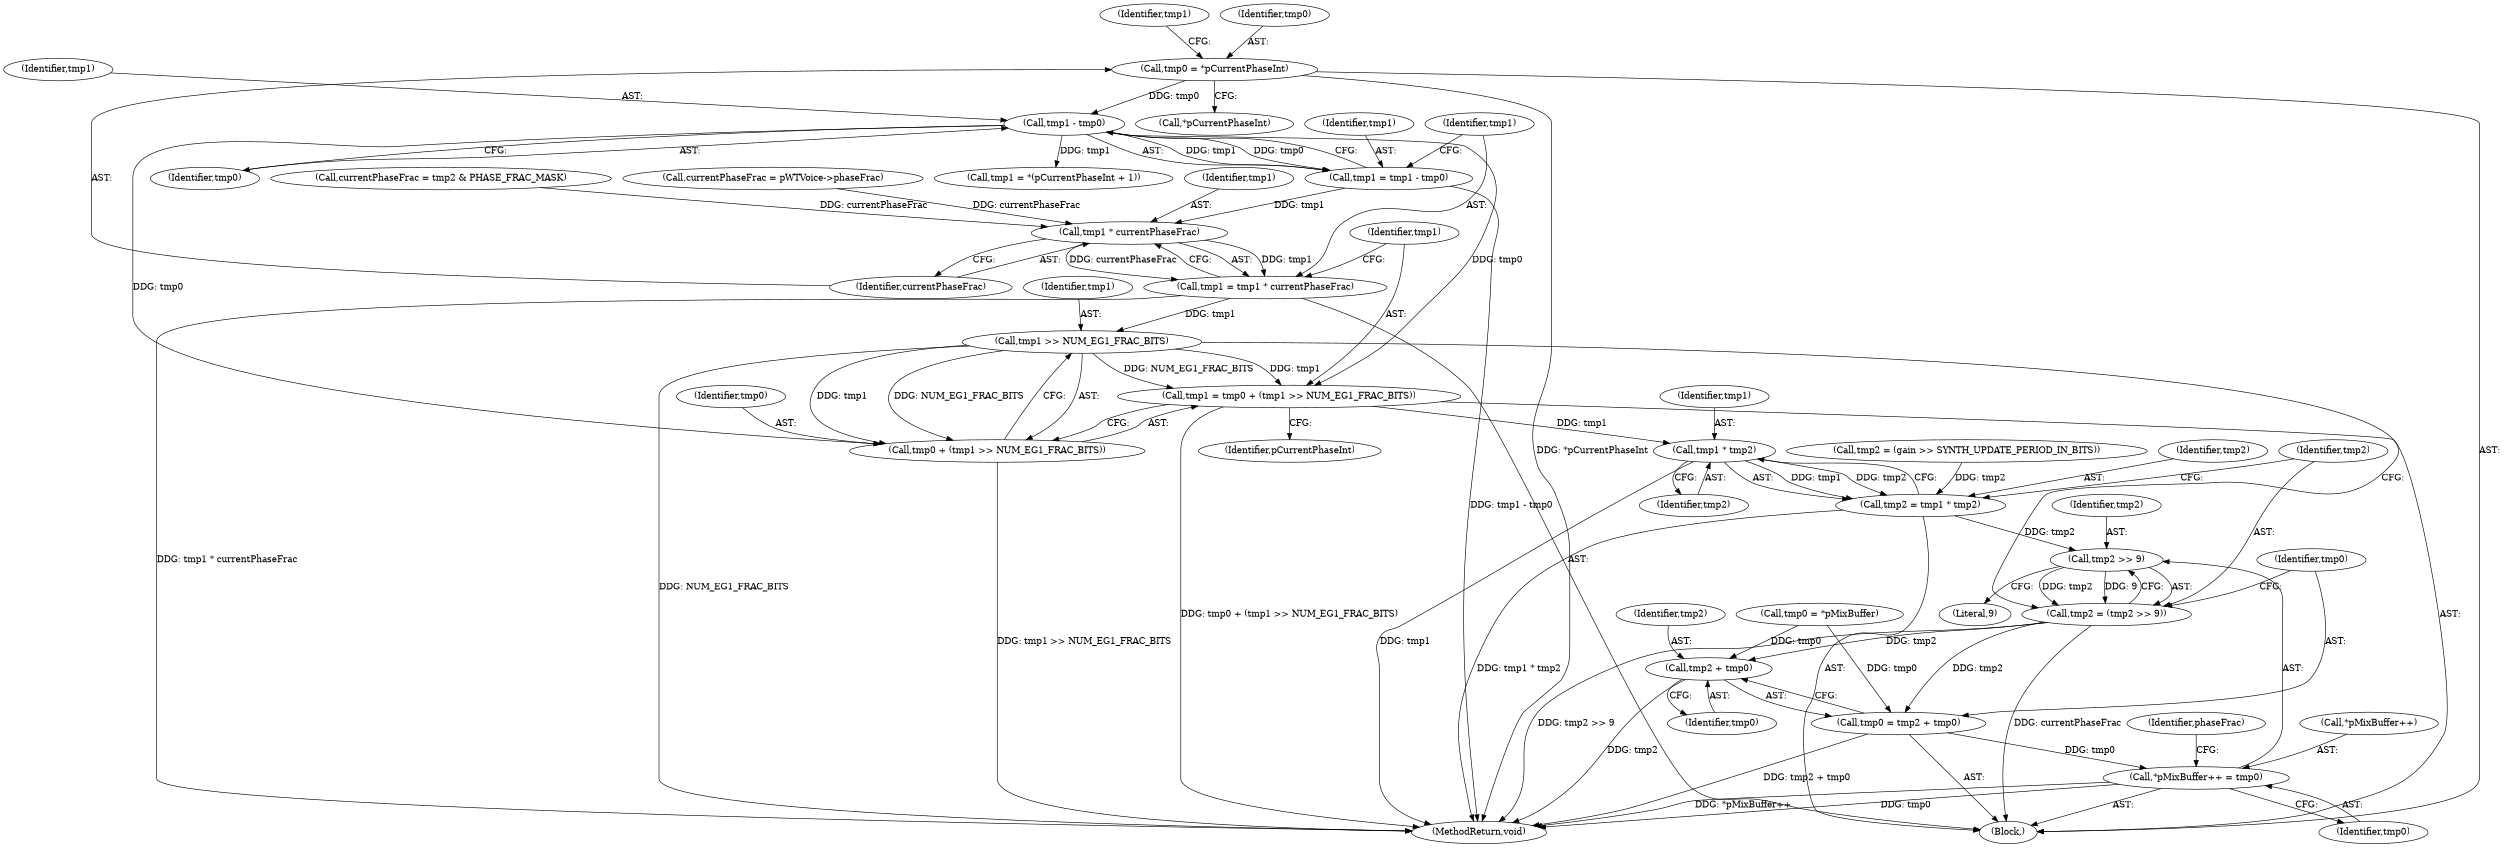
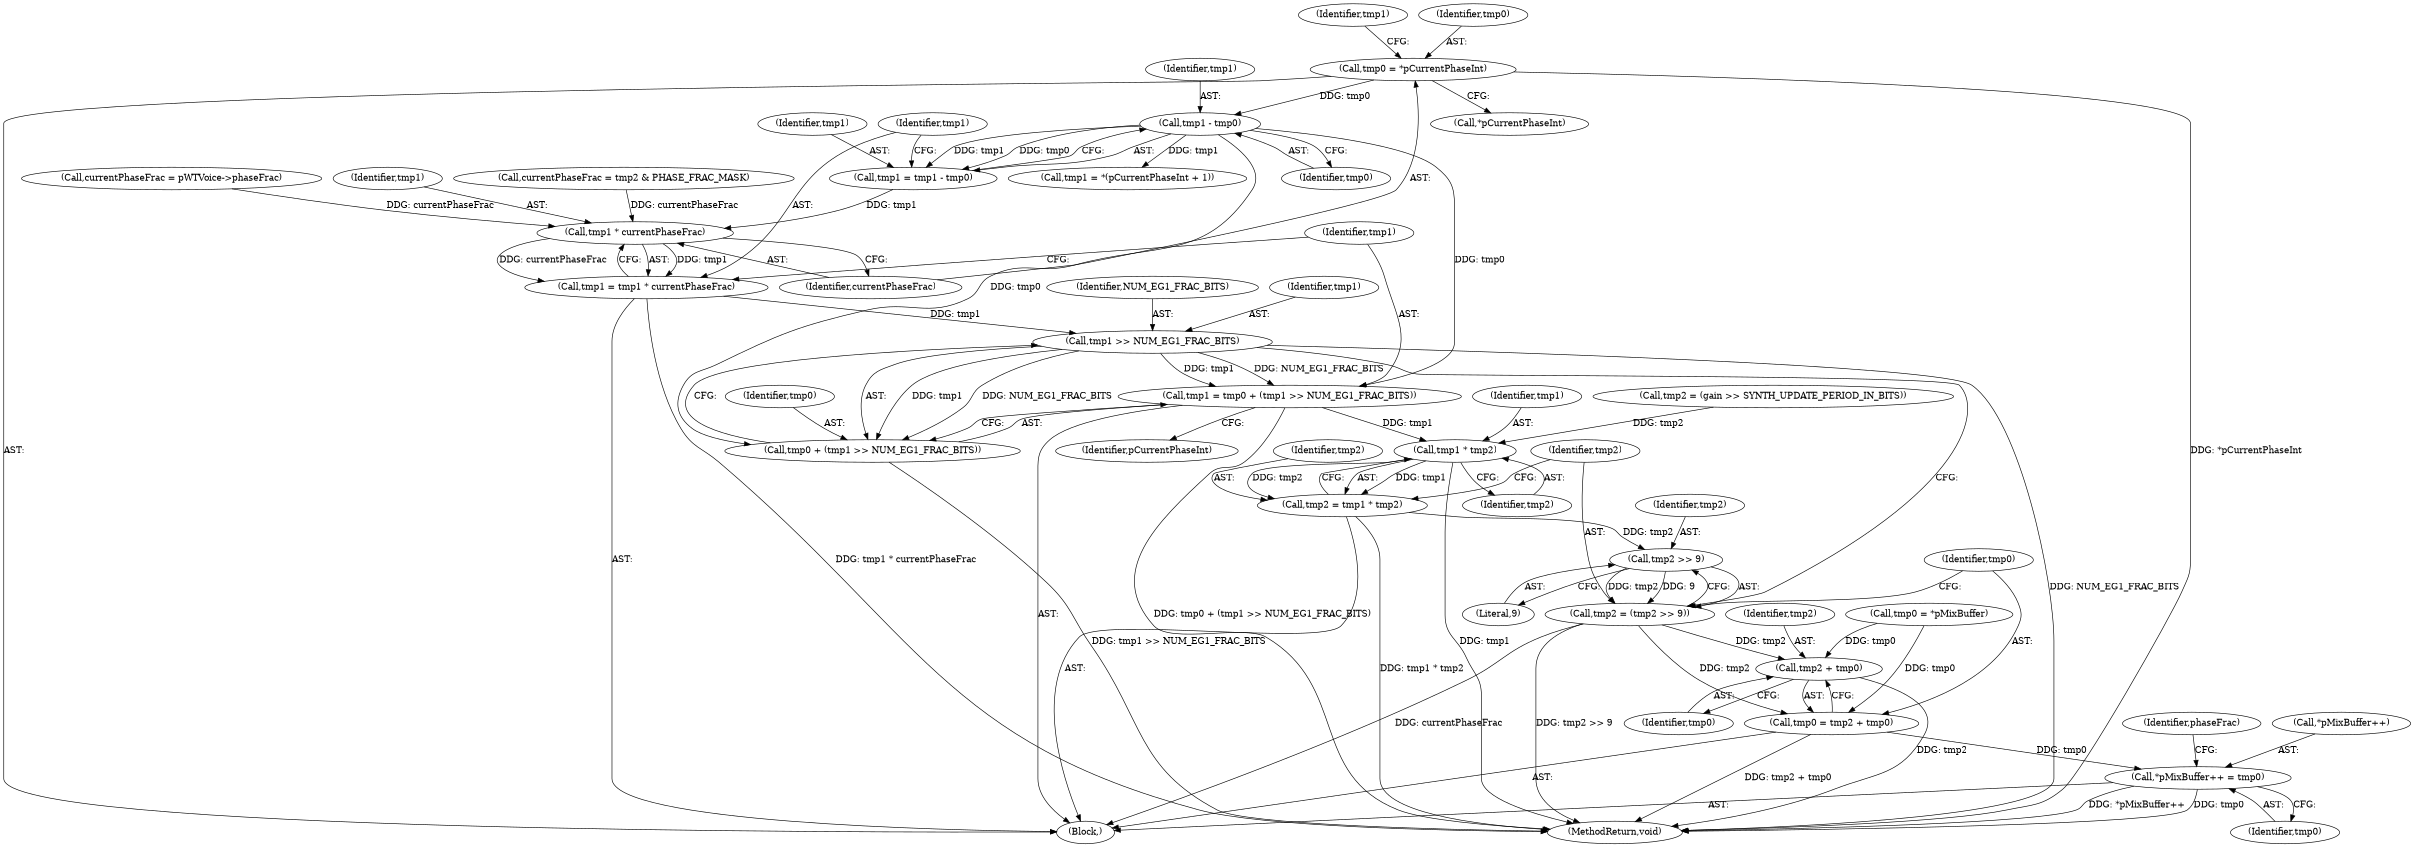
  digraph {
    n1 [label="(Call,tmp0 = *pCurrentPhaseInt)"]
    n2 [label="(Call,tmp1 - tmp0)"]
    n3 [label="(Call,*pCurrentPhaseInt)"]
    n4 [label="(MethodReturn,void)"]
    n5 [label="(Block,)"]
    n6 [label="(Call,tmp1 = tmp1 - tmp0)"]
    n7 [label="(Call,tmp1 = tmp0 + (tmp1 >> NUM_EG1_FRAC_BITS))"]
    n8 [label="(Call,tmp0 + (tmp1 >> NUM_EG1_FRAC_BITS))"]
    n9 [label="(Identifier,tmp0)"]
    n10 [label="(Call,tmp1 = *(pCurrentPhaseInt + 1))"]
    n11 [label="(Call,tmp1 * currentPhaseFrac)"]
    n12 [label="(Call,tmp1 * tmp2)"]
    n13 [label="(Identifier,pCurrentPhaseInt)"]
    n14 [label="(Call,tmp1 >> NUM_EG1_FRAC_BITS)"]
    n15 [label="(Call,tmp1 = tmp1 * currentPhaseFrac)"]
    n16 [label="(Identifier,currentPhaseFrac)"]
    n17 [label="(Call,tmp2 = (tmp2 >> 9))"]
+   n18 [label="(Identifier,NUM_EG1_FRAC_BITS)"]
    n19 [label="(Call,tmp2 = tmp1 * tmp2)"]
    n20 [label="(Identifier,tmp2)"]
    n21 [label="(Call,tmp2 >> 9)"]
    n22 [label="(Literal,9)"]
    n23 [label="(Call,tmp0 = tmp2 + tmp0)"]
    n24 [label="(Call,tmp2 + tmp0)"]
    n25 [label="(Call,*pMixBuffer++ = tmp0)"]
    n26 [label="(Identifier,tmp0)"]
    n27 [label="(Identifier,tmp0)"]
    n28 [label="(Call,currentPhaseFrac = tmp2 & PHASE_FRAC_MASK)"]
    n29 [label="(Identifier,tmp1)"]
    n30 [label="(Identifier,tmp2)"]
    n31 [label="(Identifier,tmp1)"]
    n32 [label="(Identifier,tmp2)"]
    n33 [label="(Identifier,tmp1)"]
    n34 [label="(Call,*pMixBuffer++)"]
    n35 [label="(Identifier,phaseFrac)"]
    n36 [label="(Identifier,tmp0)"]
    n37 [label="(Call,tmp2 = (gain >> SYNTH_UPDATE_PERIOD_IN_BITS))"]
    n38 [label="(Identifier,tmp1)"]
    n39 [label="(Identifier,tmp1)"]
    n40 [label="(Call,currentPhaseFrac = pWTVoice->phaseFrac)"]
    n41 [label="(Identifier,tmp2)"]
    n42 [label="(Identifier,tmp2)"]
    n43 [label="(Identifier,tmp1)"]
    n44 [label="(Identifier,tmp1)"]
    n45 [label="(Identifier,tmp0)"]
    n46 [label="(Call,tmp0 = *pMixBuffer)"]
    n47 [label="(Identifier,tmp1)"]
    n48 [label="(Identifier,tmp0)"]
    n1 -> n2 [label="DDG: tmp0"]
    n1 -> n3 [label="CFG: "]
    n1 -> n4 [label="DDG: *pCurrentPhaseInt"]
    n1 -> n5 [label="AST: "]
    n2 -> n6 [label="AST: "]
    n2 -> n6 [label="DDG: tmp1"]
    n2 -> n6 [label="DDG: tmp0"]
    n2 -> n7 [label="DDG: tmp0"]
    n2 -> n8 [label="DDG: tmp0"]
    n2 -> n9 [label="CFG: "]
    n2 -> n10 [label="DDG: tmp1"]
    n6 -> n2 [label="CFG: "]
-   n6 -> n4 [label="DDG: tmp1 - tmp0"]
    n6 -> n11 [label="DDG: tmp1"]
    n7 -> n4 [label="DDG: tmp0 + (tmp1 >> NUM_EG1_FRAC_BITS)"]
    n7 -> n5 [label="AST: "]
    n7 -> n8 [label="CFG: "]
    n7 -> n12 [label="DDG: tmp1"]
    n7 -> n13 [label="CFG: "]
    n8 -> n4 [label="DDG: tmp1 >> NUM_EG1_FRAC_BITS"]
    n8 -> n7 [label="AST: "]
    n8 -> n14 [label="CFG: "]
    n9 -> n2 [label="AST: "]
    n11 -> n15 [label="AST: "]
    n11 -> n15 [label="DDG: tmp1"]
    n11 -> n15 [label="DDG: currentPhaseFrac"]
    n11 -> n16 [label="CFG: "]
    n12 -> n4 [label="DDG: tmp1"]
    n12 -> n19 [label="AST: "]
    n12 -> n19 [label="DDG: tmp1"]
    n12 -> n19 [label="DDG: tmp2"]
    n12 -> n20 [label="CFG: "]
    n14 -> n4 [label="DDG: NUM_EG1_FRAC_BITS"]
    n14 -> n7 [label="DDG: tmp1"]
    n14 -> n7 [label="DDG: NUM_EG1_FRAC_BITS"]
    n14 -> n8 [label="AST: "]
    n14 -> n8 [label="DDG: tmp1"]
    n14 -> n8 [label="DDG: NUM_EG1_FRAC_BITS"]
    n14 -> n17 [label="CFG: "]
    n15 -> n4 [label="DDG: tmp1 * currentPhaseFrac"]
    n15 -> n5 [label="AST: "]
    n15 -> n11 [label="CFG: "]
    n15 -> n14 [label="DDG: tmp1"]
    n16 -> n1 [label="AST: "]
    n16 -> n11 [label="AST: "]
    n17 -> n4 [label="DDG: tmp2 >> 9"]
    n17 -> n5 [label="DDG: currentPhaseFrac"]
    n17 -> n21 [label="CFG: "]
    n17 -> n23 [label="DDG: tmp2"]
    n17 -> n24 [label="DDG: tmp2"]
+   n18 -> n14 [label="AST: "]
    n19 -> n4 [label="DDG: tmp1 * tmp2"]
    n19 -> n5 [label="AST: "]
    n19 -> n12 [label="CFG: "]
    n19 -> n21 [label="DDG: tmp2"]
    n20 -> n12 [label="AST: "]
    n21 -> n17 [label="AST: "]
    n21 -> n17 [label="DDG: tmp2"]
    n21 -> n17 [label="DDG: 9"]
    n21 -> n22 [label="CFG: "]
-   n25 -> n21 [label="AST: "]
+   n22 -> n21 [label="AST: "]
    n23 -> n4 [label="DDG: tmp2 + tmp0"]
    n23 -> n5 [label="AST: "]
    n23 -> n24 [label="CFG: "]
    n23 -> n25 [label="DDG: tmp0"]
    n24 -> n4 [label="DDG: tmp2"]
    n24 -> n23 [label="AST: "]
    n24 -> n26 [label="CFG: "]
    n25 -> n4 [label="DDG: tmp0"]
    n25 -> n4 [label="DDG: *pMixBuffer++"]
    n25 -> n5 [label="AST: "]
    n25 -> n27 [label="CFG: "]
    n26 -> n24 [label="AST: "]
    n27 -> n25 [label="AST: "]
    n28 -> n11 [label="DDG: currentPhaseFrac"]
    n29 -> n6 [label="CFG: "]
    n29 -> n15 [label="AST: "]
    n30 -> n21 [label="AST: "]
    n31 -> n12 [label="AST: "]
    n32 -> n24 [label="AST: "]
    n33 -> n6 [label="AST: "]
    n34 -> n25 [label="AST: "]
    n35 -> n25 [label="CFG: "]
    n36 -> n17 [label="CFG: "]
    n36 -> n23 [label="AST: "]
-   n37 -> n19 [label="DDG: tmp2"]
+   n37 -> n12 [label="DDG: tmp2"]
    n38 -> n7 [label="AST: "]
    n38 -> n15 [label="CFG: "]
    n39 -> n1 [label="CFG: "]
    n40 -> n11 [label="DDG: currentPhaseFrac"]
    n41 -> n17 [label="AST: "]
    n41 -> n19 [label="CFG: "]
    n42 -> n19 [label="AST: "]
    n43 -> n11 [label="AST: "]
    n44 -> n2 [label="AST: "]
    n45 -> n8 [label="AST: "]
    n46 -> n23 [label="DDG: tmp0"]
    n46 -> n24 [label="DDG: tmp0"]
    n47 -> n14 [label="AST: "]
    n48 -> n1 [label="AST: "]
  }
